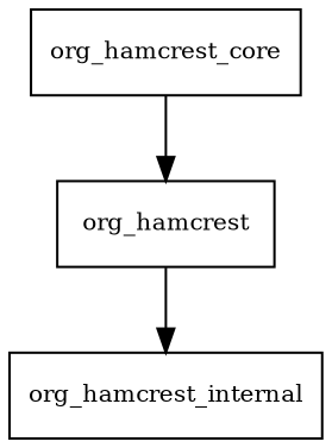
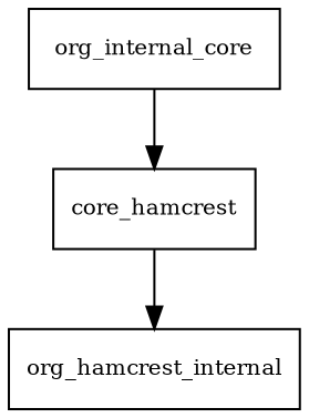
  digraph {
    node [fontsize=10.0 shape=box]
-   org_hamcrest
+   org_hamcrest [label=core_hamcrest]
    org_hamcrest_internal
-   org_hamcrest_core
+   org_hamcrest_core [label=org_internal_core]
    org_hamcrest -> org_hamcrest_internal
    org_hamcrest_core -> org_hamcrest
  }
